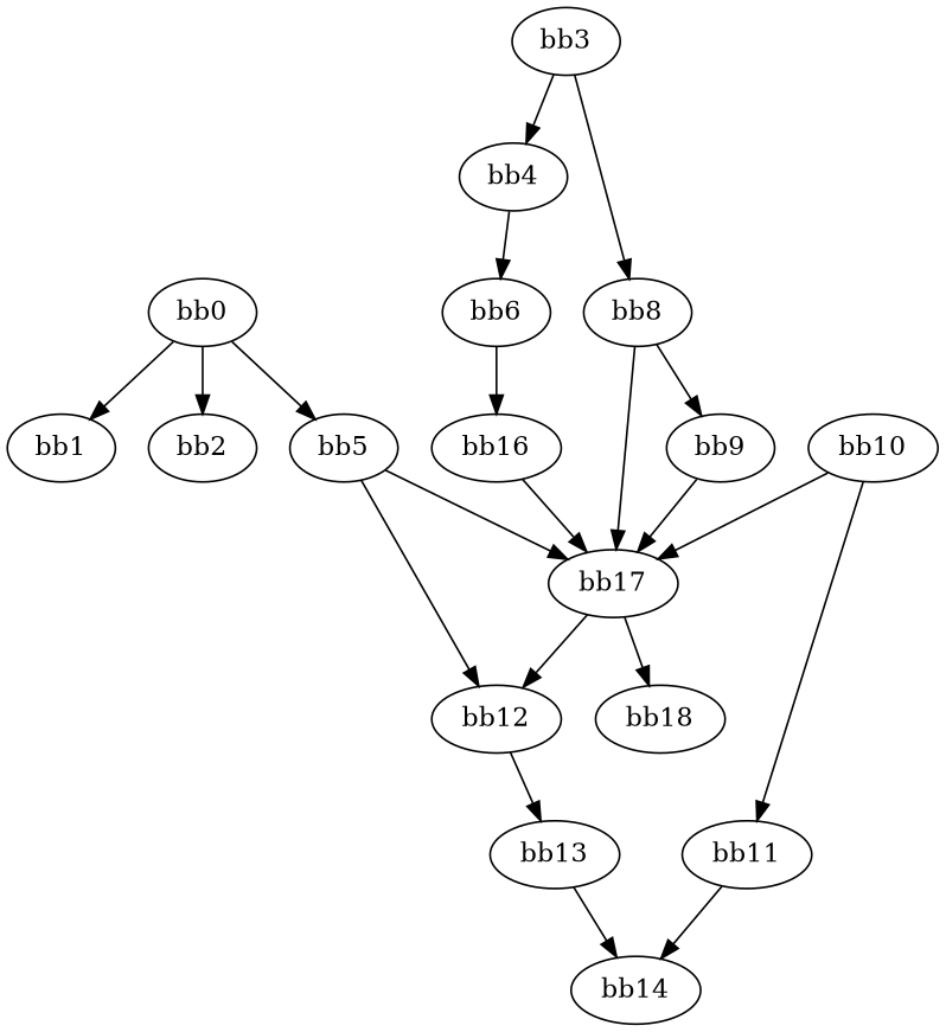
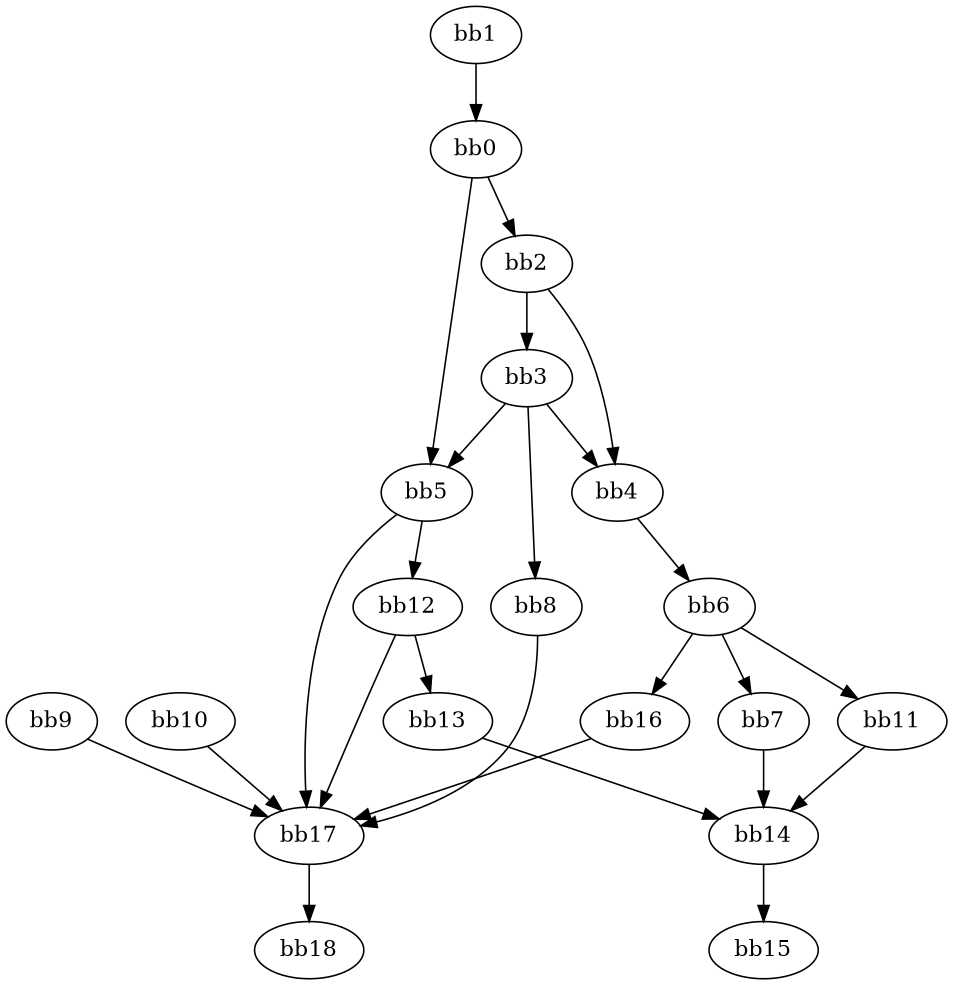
  digraph {
    n1 [label="bb0\l"]
    n2 [label="bb1\l"]
    n3 [label="bb2\l"]
    n4 [label="bb5\l"]
    n5 [label="bb3\l"]
    n6 [label="bb4\l"]
    n7 [label="bb12\l"]
    n8 [label="bb17\l"]
    n9 [label="bb8\l"]
    n10 [label="bb6\l"]
    n11 [label="bb9\l"]
+   n12 [label="bb7\l"]
    n13 [label="bb16\l"]
    n14 [label="bb13\l"]
    n15 [label="bb18\l"]
    n16 [label="bb14\l"]
+   n17 [label="bb15\l"]
    n18 [label="bb10\l"]
    n19 [label="bb11\l"]
-   n1 -> n2
+   n2 -> n1
    n1 -> n3
    n1 -> n4
+   n3 -> n5
+   n3 -> n6
    n4 -> n7
    n4 -> n8
+   n5 -> n4
    n5 -> n6
    n5 -> n9
    n6 -> n10
-   n8 -> n7
+   n7 -> n8
    n7 -> n14
    n8 -> n15
    n9 -> n8
-   n9 -> n11
+   n10 -> n12
    n10 -> n13
    n11 -> n8
+   n12 -> n16
    n13 -> n8
    n14 -> n16
+   n16 -> n17
    n18 -> n8
-   n18 -> n19
+   n10 -> n19
    n19 -> n16
  }
